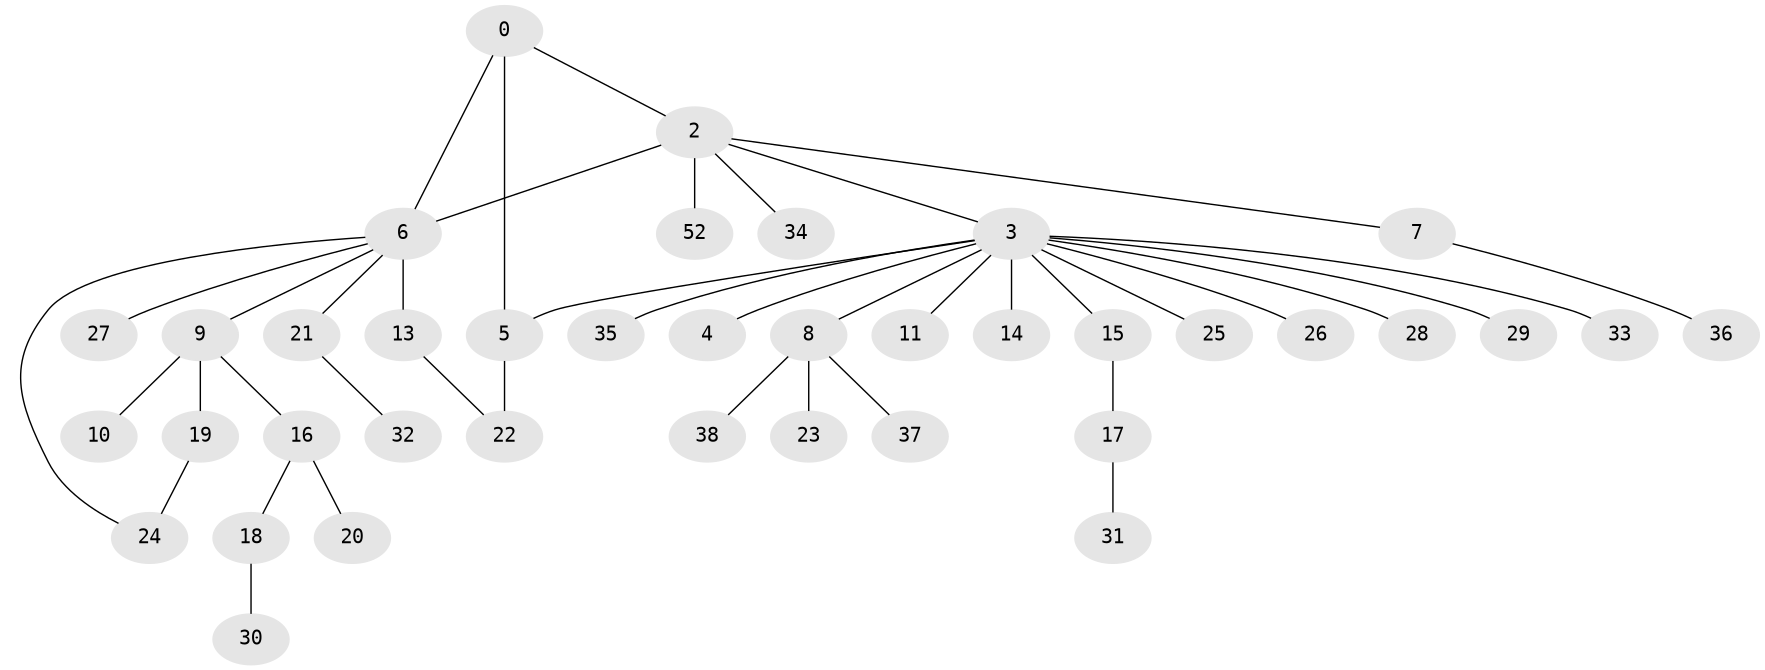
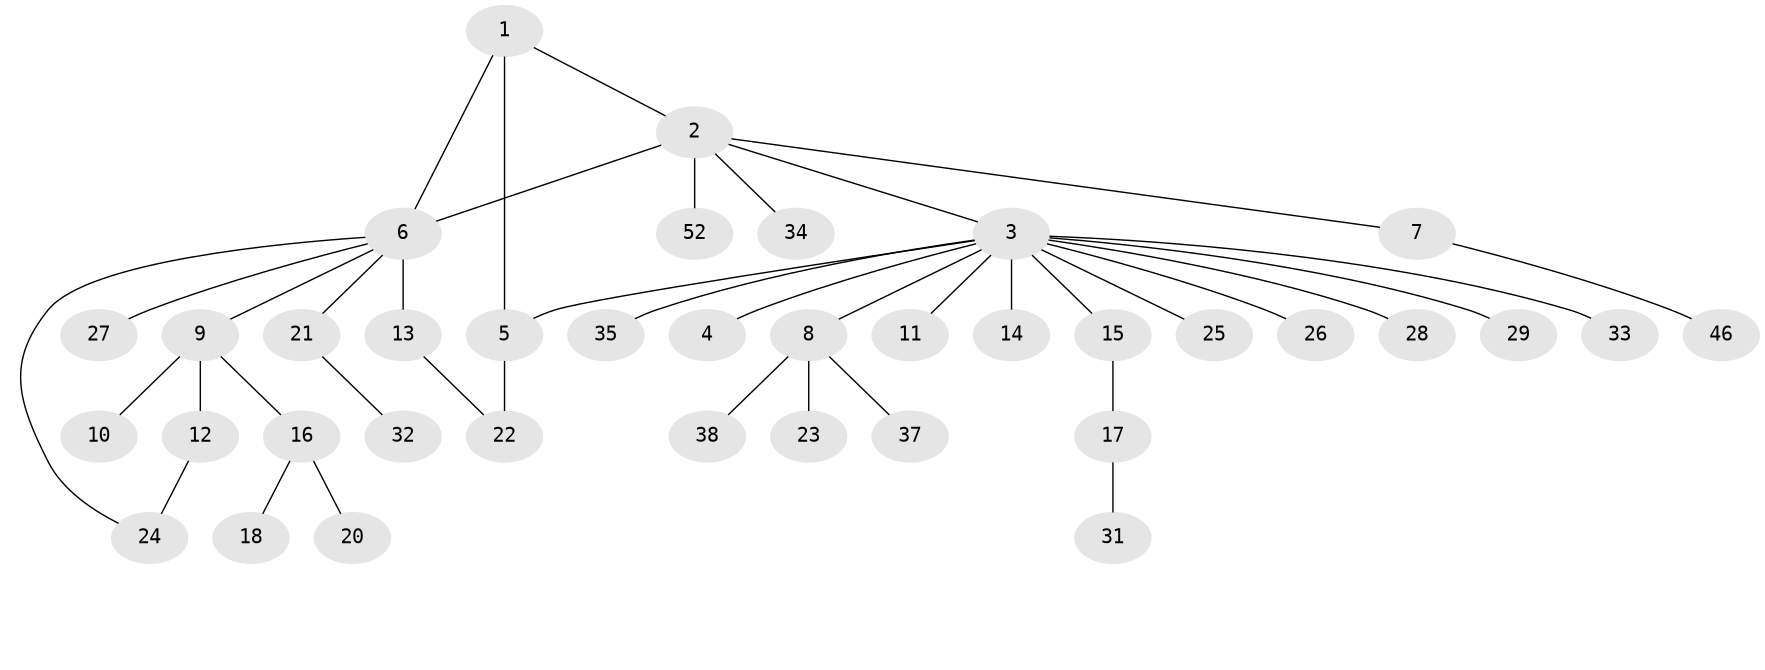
  graph {
    fontname="DejaVu Sans Mono"
    node [color=gray90 fontname="DejaVu Sans Mono" style=filled]
    edge [fontname="DejaVu Sans Mono" weight=1.0]
-   1 [label=0]
+   1
    2
    6
    5
    3
    7
    n7 [label=52]
    34
    4
    8
    11
    14
    15
    25
    26
    28
    29
    33
    35
    9
    13
    21
    24
    27
-   36
+   36 [label=46]
    22
    23
    37
    38
    17
    10
    16
-   19
+   19 [label=12]
    32
    18
    20
    31
-   30
    1 -- 2
    1 -- 6
    1 -- 5
    2 -- 6
    2 -- 3
    2 -- 7
    2 -- n7 [weight=2.0]
    2 -- 34
    6 -- 9
    6 -- 13 [weight=4.0]
    6 -- 21 [weight=2.0]
    6 -- 24
    6 -- 27
    5 -- 22
    3 -- 5
    3 -- 4
    3 -- 8
    3 -- 11
    3 -- 14
    3 -- 15
    3 -- 25
    3 -- 26
    3 -- 28
    3 -- 29
    3 -- 33
    3 -- 35
    7 -- 36
    8 -- 23 [weight=2.0]
    8 -- 37
    8 -- 38
    15 -- 17
    9 -- 10 [weight=3.0]
    9 -- 16
    9 -- 19
    13 -- 22
    21 -- 32
    17 -- 31
    16 -- 18 [weight=2.0]
    16 -- 20 [weight=5.0]
    19 -- 24 [weight=4.0]
-   18 -- 30 [weight=2.0]
  }
